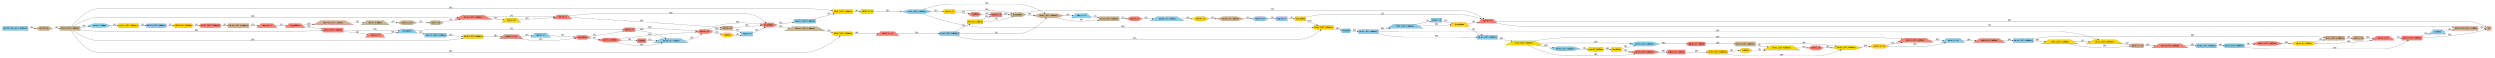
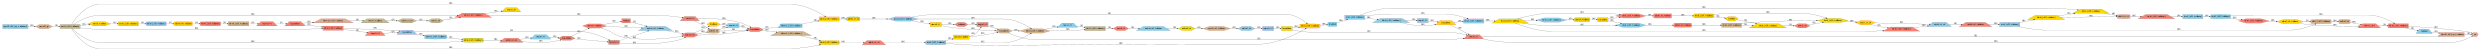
  digraph {
    fontname="PT Serif"
    rankdir=LR
    node [color=teal fillcolor=salmon fontname="PT Serif" shape=trapezium style=filled]
    edge [fontname="PT Serif"]
    n1 [color=gray40 fillcolor=skyblue label="stp x29 , x30 , [ sp , #- address ]!" shape=box]
    n2 [color=brown fillcolor=tan label="mov x29 , sp" shape=hexagon]
    n3 [fillcolor=tan label="str x0 , [ x29 , # address ]" shape=box]
-   n4 [color=gray40 fillcolor=skyblue label="mov x0 , # address" shape=hexagon]
+   n4 [color=gray40 fillcolor=gold label="mov x0 , # address" shape=hexagon]
    n5 [color=brown label="ldr x0 , [ x29 , # address ]" shape=box]
    n6 [color=brown label="ldr x0 , [ x29 , # address ]"]
    n7 [color=gray40 fillcolor=gold label="ldr x0 , [ x29 , # address ]" shape=cylinder]
    n8 [color=deeppink fillcolor=gold label="ldr x0 , [ x29 , # address ]" shape=box]
    n9 [fillcolor=gold label="ldr x0 , [ x29 , # address ]" shape=cylinder]
    n10 [color=gray40 fillcolor=gold label="str x0 , [ x29 , # address ]" shape=box]
    n11 [color=gray40 label="cmp x0 , # 0"]
    n12 [color=deeppink fillcolor=skyblue label="b.ge address"]
    n13 [fillcolor=gold label="cmp x1 , x0"]
    n14 [label="cset w0 , cc"]
    n15 [color=gray40 label="add x0 , x1 , x0"]
    n16 [fillcolor=gold label="add x0 , x1 , x0" shape=cylinder]
    n17 [label="add x0 , x1 , x0"]
    n18 [color=deeppink fillcolor=skyblue label="ldr x0 , [ x29 , # address ]" shape=cylinder]
    n19 [color=deeppink fillcolor=gold label="add w0 , w0 , # address" shape=cylinder]
    n20 [color=gray40 label="str w0 , [ x29 , # address ]" shape=cylinder]
    n21 [color=brown fillcolor=tan label="ldr w0 , [ x29 , # address ]" shape=box]
    n22 [label="cmp w0 , # 0"]
    n23 [label="b.ge address"]
    n24 [color=deeppink fillcolor=tan label="ldrsw x0 , [ x29 , # address ]"]
    n25 [fillcolor=tan label="mov x1 , # address"]
    n26 [fillcolor=tan label="sub x0 , x1 , x0" shape=hexagon]
    n27 [label="mov w0 , # 0" shape=cylinder]
    n28 [color=gray40 fillcolor=skyblue label="ldrsw x1 , [ x29 , # address ]" shape=cylinder]
    n29 [fillcolor=tan label="mov x1 , x0" shape=hexagon]
    n30 [color=brown fillcolor=tan label="uxtb w0 , w0" shape=cylinder]
    n31 [label="b.eq address" shape=hexagon]
    n32 [color=brown fillcolor=skyblue label="cmp w0 , # 0" shape=box]
    n33 [fillcolor=tan label="ldrsw x1 , [ x29 , # address ]"]
    n34 [color=gray40 fillcolor=skyblue label="ldrsw x1 , [ x29 , # address ]" shape=cylinder]
    n35 [color=brown fillcolor=skyblue label="and w0 , w0 , # address"]
    n36 [color=gray40 label="uxtb w0 , w0" shape=hexagon]
    n37 [color=deeppink fillcolor=gold label="b address" shape=hexagon]
    n38 [color=brown fillcolor=skyblue label="str x0 , [ x29 , # address ]" shape=cylinder]
    n39 [color=brown fillcolor=gold label="mov w0 , # address" shape=box]
    n40 [color=brown fillcolor=tan label="ldr x0 , [ x29 , # address ]" shape=hexagon]
    n41 [color=deeppink fillcolor=gold label="ldr x0 , [ x29 , # address ]" shape=cylinder]
    n42 [label="cmp w0 , # 0" shape=box]
    n43 [color=gray40 fillcolor=tan label="b.eq address" shape=hexagon]
    n44 [fillcolor=skyblue label="mov x1 , # 0"]
    n45 [fillcolor=tan label="str x0 , [ x29 , # address ]" shape=box]
    n46 [fillcolor=skyblue label="bl symbol" shape=cylinder]
    n47 [color=gray40 label="mov x0 , # 0"]
    n48 [color=deeppink fillcolor=skyblue label="str x0 , [ x29 , # address ]" shape=hexagon]
    n49 [color=brown fillcolor=gold label="mov w0 , # 0" shape=box]
    n50 [label="b address" shape=hexagon]
    n51 [fillcolor=skyblue label="cmp x0 , # 0"]
    n52 [label="b.ge address" shape=hexagon]
    n53 [color=brown label="mov w0 , # address" shape=hexagon]
    n54 [color=gray40 label="b address" shape=box]
    n55 [color=deeppink fillcolor=tan label="ldp x29 , x30 , [ sp ] , # address" shape=box]
    n56 [color=deeppink fillcolor=tan label=ret shape=hexagon]
    n57 [color=brown label="mov x0 , x1" shape=hexagon]
    n58 [color=gray40 fillcolor=skyblue label="and w0 , w0 , # address"]
    n59 [fillcolor=gold label="uxtb w0 , w0" shape=hexagon]
    n60 [color=brown fillcolor=tan label="eor w0 , w0 , # address" shape=hexagon]
    n61 [color=brown fillcolor=skyblue label="uxtb w0 , w0" shape=hexagon]
    n62 [color=deeppink fillcolor=skyblue label="cmp w0 , # 0" shape=box]
    n63 [color=gray40 fillcolor=gold label="b.eq address" shape=box]
    n64 [color=deeppink fillcolor=skyblue label="str x0 , [ x29 , # address ]" shape=box]
    n65 [color=brown fillcolor=skyblue label="ldr x0 , [ x29 , # address ]"]
    n66 [color=deeppink fillcolor=skyblue label="ldr x0 , [ x29 , # address ]" shape=box]
    n67 [fillcolor=gold label="ldr x1 , [ x29 , # address ]"]
    n68 [color=brown fillcolor=skyblue label="cmp x0 , # 0" shape=box]
    n69 [color=deeppink fillcolor=gold label="b.eq address"]
    n70 [fillcolor=gold label="str x0 , [ x29 , # address ]"]
    n71 [color=deeppink fillcolor=tan label="add x0 , x1 , x0" shape=cylinder]
    n72 [color=gray40 fillcolor=skyblue label="ldr x0 , [ x29 , # address ]" shape=hexagon]
    n73 [fillcolor=skyblue label="ldr x0 , [ x29 , # address ]" shape=hexagon]
    n74 [color=gray40 label="ldr x0 , [ x29 , # address ]" shape=hexagon]
    n75 [color=gray40 label="ldr x0 , [ x29 , # address ]"]
    n76 [fillcolor=gold label="cmn x0 , # address" shape=cylinder]
    n77 [color=gray40 label="add x0 , x0 , # address" shape=cylinder]
    n78 [color=deeppink label="add x0 , x0 , # address" shape=box]
    n79 [color=brown fillcolor=skyblue label="sub x0 , x1 , x0"]
    n80 [color=deeppink fillcolor=gold label="b.ls address" shape=box]
    n81 [fillcolor=tan label="str x0 , [ x29 , # address ]" shape=box]
    n82 [color=brown fillcolor=gold label="str x0 , [ x29 , # address ]" shape=cylinder]
    n83 [fillcolor=gold label="ldr x0 , [ x29 , # address ]"]
    n84 [fillcolor=gold label="ldr x0 , [ x29 , # address ]" shape=hexagon]
    n85 [color=gray40 label="mvn x1 , x0" shape=hexagon]
    n86 [color=deeppink fillcolor=gold label="and x1 , x1 , x0" shape=hexagon]
    n87 [color=brown fillcolor=gold label="b address" shape=hexagon]
    n88 [label="add x0 , x0 , # address"]
    n89 [color=brown fillcolor=skyblue label="str x0 , [ x29 , # address ]" shape=box]
    n90 [fillcolor=gold label="ldr x0 , [ x29 , # address ]"]
    n91 [color=brown fillcolor=tan label="ldr x1 , [ x29 , # address ]" shape=cylinder]
    n92 [color=brown fillcolor=tan label="uxtb w1 , w1" shape=cylinder]
    n93 [color=gray40 label="str x0 , [ x29 , # address ]"]
    n94 [color=gray40 fillcolor=skyblue label="ldr x0 , [ x29 , # address ]" shape=box]
    n95 [fillcolor=skyblue label="str x0 , [ x29 , # address ]" shape=cylinder]
    n96 [color=brown label="ldr x0 , [ x29 , # address ]" shape=hexagon]
    n97 [color=gray40 label="ldr x0 , [ x29 , # address ]" shape=box]
    n98 [color=brown fillcolor=gold label="sub x0 , x0 , # address" shape=hexagon]
    n99 [color=brown fillcolor=skyblue label="b address"]
    n100 [color=deeppink label="strb w1 , [ x0 ]"]
    n1 -> n2 [label=CFG]
    n2 -> n3 [label=CFG]
    n3 -> n4 [label=CFG]
    n3 -> n5 [label=DFG]
    n3 -> n6 [label=DFG]
    n3 -> n7 [label=DFG]
    n3 -> n8 [label=DFG]
    n3 -> n9 [label=DFG]
    n4 -> n10 [label=CFG]
    n5 -> n11 [label=CFG]
    n5 -> n12 [label=DFG]
    n6 -> n13 [label=CFG]
    n6 -> n14 [label=DFG]
    n7 -> n15 [label=DFG]
    n8 -> n16 [label=DFG]
    n9 -> n17 [label=DFG]
    n10 -> n18 [label=CFG]
    n11 -> n12 [label=CFG]
    n12 -> n27 [label=CFG]
    n12 -> n28 [label=CFG]
-   n13 -> n14 [label=CFG]
    n14 -> n30 [label=DFG]
    n14 -> n31 [label=DFG]
    n15 -> n38 [label=DFG]
    n16 -> n48 [label=DFG]
    n17 -> n51 [label=CFG]
    n17 -> n52 [label=DFG]
    n18 -> n19 [label=CFG]
    n19 -> n20 [label=CFG]
    n20 -> n21 [label=CFG]
    n21 -> n22 [label=CFG]
    n22 -> n23 [label=CFG]
    n23 -> n5 [label=CFG]
    n23 -> n24 [label=CFG]
    n24 -> n25 [label=CFG]
    n25 -> n26 [label=CFG]
    n26 -> n29 [label=CFG]
    n27 -> n35 [label=DFG]
    n27 -> n36 [label=DFG]
    n28 -> n9 [label=CFG]
    n29 -> n6 [label=CFG]
    n30 -> n31 [label=DFG]
    n30 -> n32 [label=CFG]
    n31 -> n33 [label=CFG]
    n31 -> n34 [label=CFG]
    n32 -> n31 [label=CFG]
    n33 -> n7 [label=CFG]
    n34 -> n8 [label=CFG]
    n35 -> n36 [label=DFG]
    n36 -> n30 [label=DFG]
    n36 -> n31 [label=DFG]
    n36 -> n37 [label=CFG]
    n37 -> n32 [label=CFG]
    n38 -> n39 [label=CFG]
    n38 -> n40 [label=DFG]
    n38 -> n41 [label=DFG]
    n39 -> n42 [label=CFG]
    n39 -> n43 [label=DFG]
    n40 -> n44 [label=CFG]
    n40 -> n45 [label=DFG]
    n41 -> n46 [label=DFG]
    n42 -> n43 [label=CFG]
    n43 -> n40 [label=CFG]
    n43 -> n47 [label=CFG]
    n44 -> n45 [label=CFG]
    n45 -> n57 [label=CFG]
    n46 -> n64 [label=DFG]
    n47 -> n55 [label=CFG]
    n47 -> n56 [label=DFG]
    n48 -> n40 [label=DFG]
    n48 -> n41 [label=DFG]
    n48 -> n49 [label=CFG]
    n49 -> n43 [label=DFG]
    n49 -> n50 [label=CFG]
    n50 -> n42 [label=CFG]
    n51 -> n52 [label=CFG]
    n52 -> n27 [label=CFG]
    n52 -> n53 [label=CFG]
    n53 -> n35 [label=DFG]
    n53 -> n36 [label=DFG]
    n53 -> n54 [label=CFG]
    n54 -> n35 [label=CFG]
    n55 -> n56 [label=CFG]
    n57 -> n58 [label=CFG]
    n58 -> n59 [label=CFG]
    n59 -> n60 [label=CFG]
    n60 -> n61 [label=CFG]
    n61 -> n62 [label=CFG]
    n62 -> n63 [label=CFG]
    n63 -> n41 [label=CFG]
    n63 -> n47 [label=CFG]
    n64 -> n65 [label=DFG]
    n64 -> n66 [label=DFG]
    n64 -> n67 [label=DFG]
    n65 -> n68 [label=CFG]
    n65 -> n69 [label=DFG]
    n66 -> n70 [label=DFG]
    n67 -> n71 [label=DFG]
    n68 -> n69 [label=CFG]
    n69 -> n47 [label=CFG]
    n69 -> n66 [label=CFG]
    n70 -> n72 [label=DFG]
    n70 -> n73 [label=DFG]
    n70 -> n74 [label=DFG]
    n70 -> n75 [label=DFG]
    n71 -> n93 [label=DFG]
    n72 -> n76 [label=DFG]
    n73 -> n77 [label=DFG]
    n74 -> n78 [label=DFG]
    n75 -> n79 [label=DFG]
    n76 -> n80 [label=DFG]
    n77 -> n81 [label=DFG]
    n78 -> n82 [label=DFG]
    n79 -> n88 [label=DFG]
    n80 -> n73 [label=CFG]
    n80 -> n74 [label=CFG]
    n81 -> n83 [label=CFG]
    n81 -> n84 [label=DFG]
    n82 -> n84 [label=DFG]
    n82 -> n87 [label=CFG]
    n83 -> n85 [label=CFG]
    n84 -> n86 [label=DFG]
    n85 -> n84 [label=CFG]
    n86 -> n75 [label=CFG]
    n86 -> n79 [label=DFG]
    n87 -> n83 [label=CFG]
    n88 -> n89 [label=DFG]
    n89 -> n90 [label=DFG]
    n89 -> n91 [label=DFG]
    n90 -> n67 [label=CFG]
    n90 -> n71 [label=DFG]
    n91 -> n92 [label=DFG]
    n92 -> n100 [label=DFG]
    n93 -> n94 [label=DFG]
    n94 -> n95 [label=DFG]
    n95 -> n96 [label=DFG]
    n95 -> n97 [label=DFG]
    n96 -> n98 [label=DFG]
    n97 -> n56 [label=DFG]
    n97 -> n99 [label=CFG]
    n98 -> n91 [label=CFG]
    n98 -> n100 [label=DFG]
    n99 -> n55 [label=CFG]
    n100 -> n97 [label=CFG]
  }
